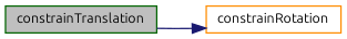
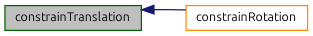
  digraph {
    rankdir=LR
    fontname=Ubuntu
    node [fontname=Ubuntu fontsize=10 shape=record]
    n1 [color=darkgreen fillcolor=grey75 fontcolor=black height=0.2 label=constrainTranslation style=filled width=0.4]
    n2 [color=darkorange height=0.2 label=constrainRotation width=0.4]
-   n1 -> n2 [color=midnightblue fontname=Ubuntu fontsize=10 labelfontname=FreeSans labelfontsize=10 style=solid]
+   n2 -> n1 [color=midnightblue fontname=Ubuntu fontsize=10 labelfontname=FreeSans labelfontsize=10 style=solid]
  }
